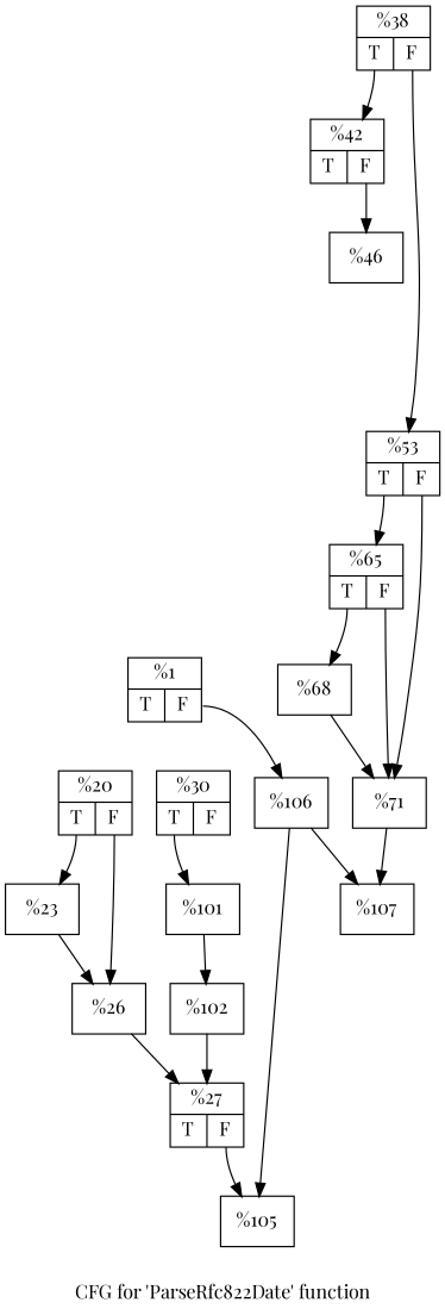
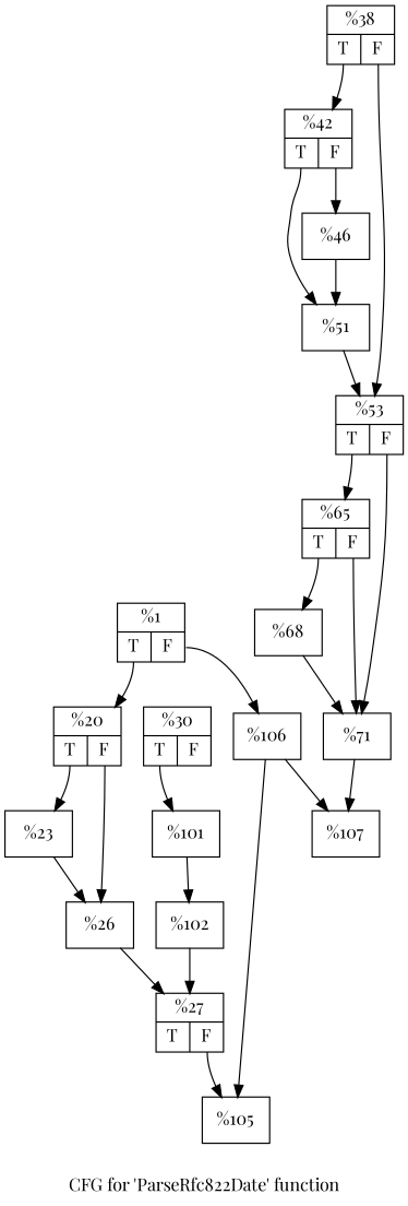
  digraph {
    fontname="Playfair Display"
    label="CFG for 'ParseRfc822Date' function"
    node [fontname="Playfair Display" shape=record]
    edge [fontname="Playfair Display"]
    n1 [label="{%1|{<s0>T|<s1>F}}"]
    n2 [label="{%20|{<s0>T|<s1>F}}"]
    n3 [label="{%106}"]
    n4 [label="{%23}"]
    n5 [label="{%26}"]
    n6 [label="{%107}"]
    n7 [label="{%105}"]
    n8 [label="{%27|{<s0>T|<s1>F}}"]
    n9 [label="{%30|{<s0>T|<s1>F}}"]
    n10 [label="{%101}"]
    n11 [label="{%102}"]
    n12 [label="{%38|{<s0>T|<s1>F}}"]
    n13 [label="{%42|{<s0>T|<s1>F}}"]
    n14 [label="{%53|{<s0>T|<s1>F}}"]
+   n15 [label="{%51}"]
    n16 [label="{%46}"]
    n17 [label="{%65|{<s0>T|<s1>F}}"]
    n18 [label="{%71}"]
    n19 [label="{%68}"]
+   n1 -> n2 [tailport=s0]
    n1 -> n3 [tailport=s1]
    n2 -> n4 [tailport=s0]
    n2 -> n5 [tailport=s1]
    n3 -> n6
    n3 -> n7
    n4 -> n5
    n5 -> n8
    n8 -> n7 [tailport=s1]
    n9 -> n10 [tailport=s0]
    n10 -> n11
    n11 -> n8
    n12 -> n13 [tailport=s0]
    n12 -> n14 [tailport=s1]
+   n13 -> n15 [tailport=s0]
    n13 -> n16 [tailport=s1]
    n14 -> n17 [tailport=s0]
    n14 -> n18 [tailport=s1]
+   n15 -> n14
+   n16 -> n15
    n17 -> n18 [tailport=s1]
    n17 -> n19 [tailport=s0]
    n18 -> n6
    n19 -> n18
  }
